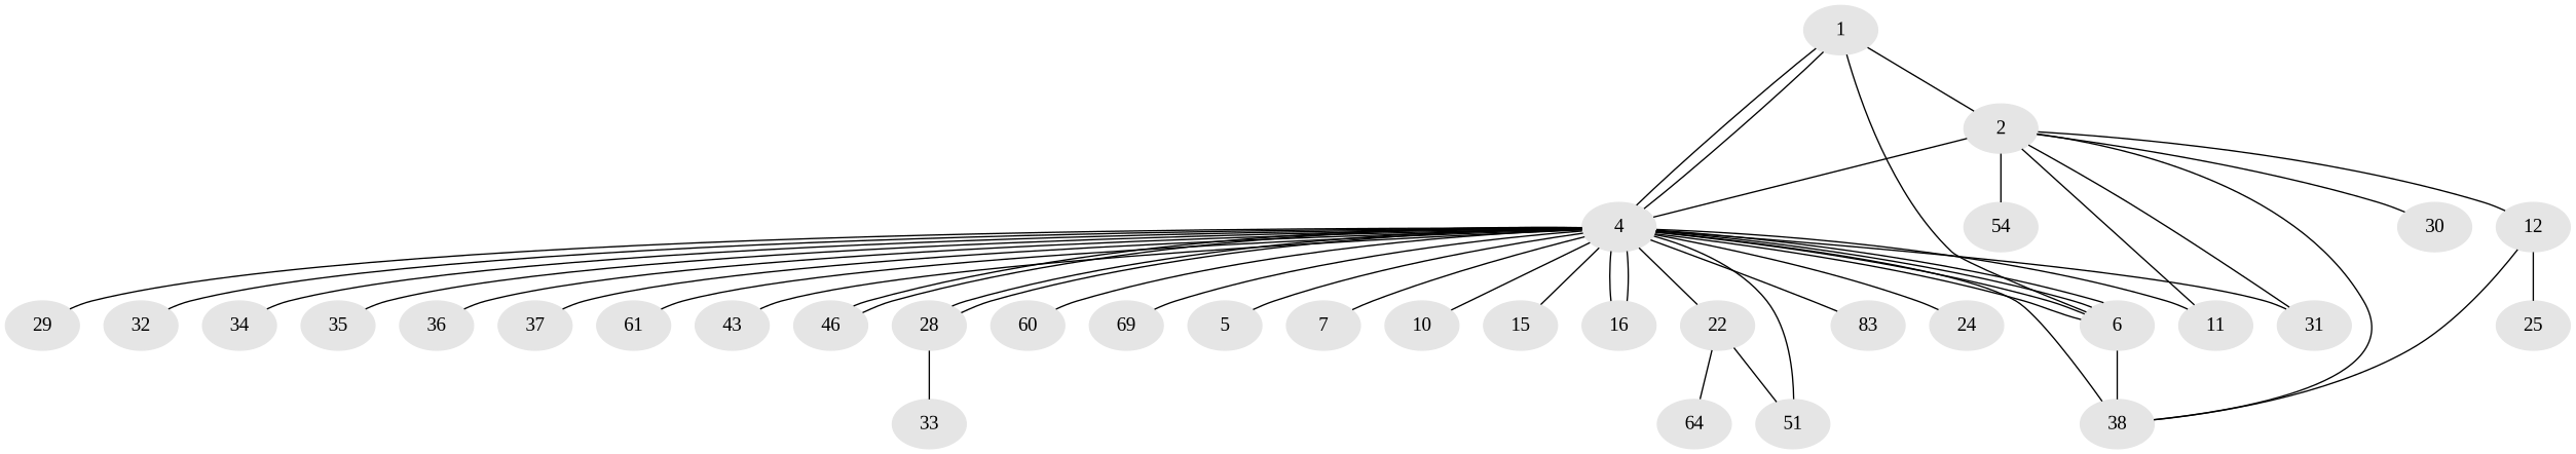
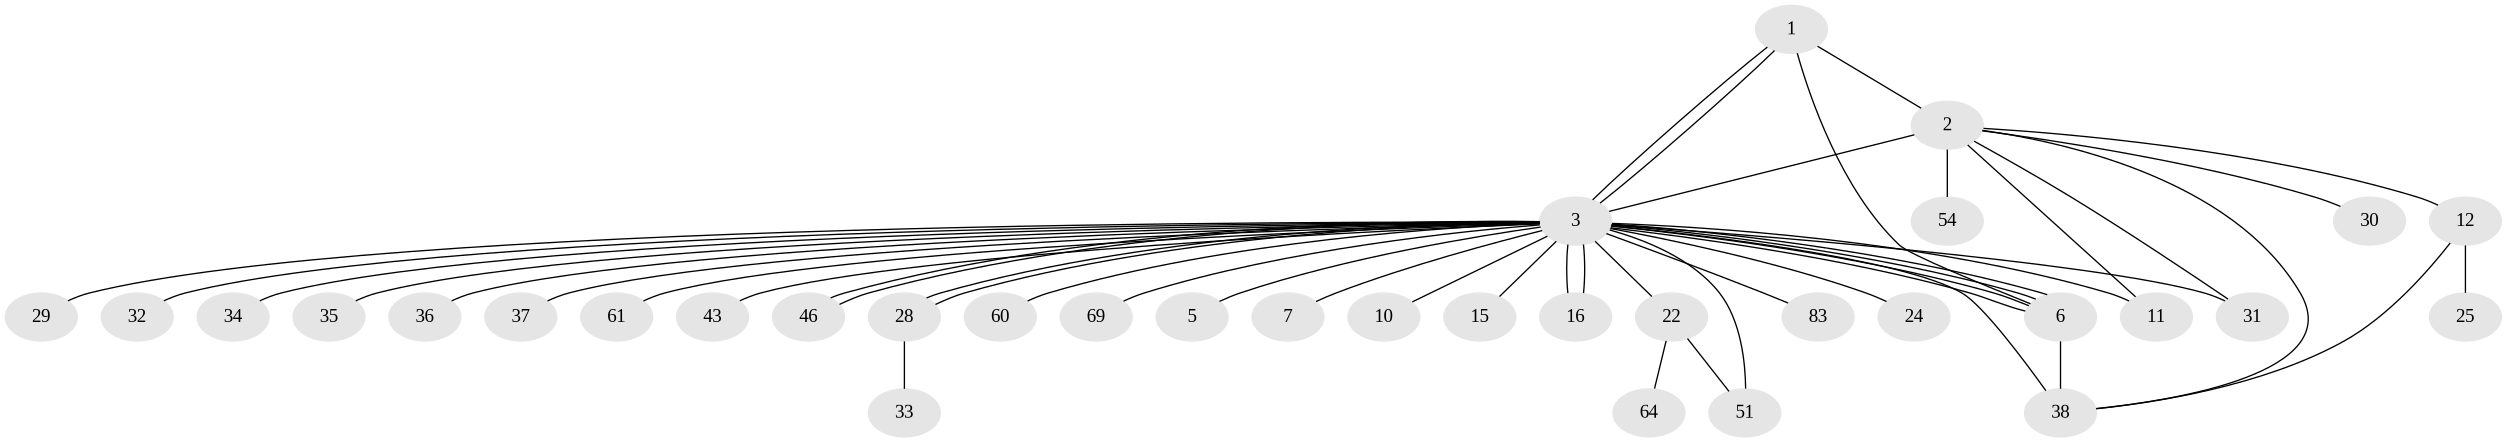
  graph {
    fontname="Liberation Serif"
    node [color=gray90 fontname="Liberation Serif" style=filled]
    edge [fontname="Liberation Serif"]
    1 [super="+67+58"]
    2 [super="+26+52+4+9"]
-   3 [super="+18+14+8+20+65" label=4]
+   3 [super="+18+14+8+20+65"]
    6 [super="+17+19+27"]
    11
    12 [super="+45"]
    30 [super="+66"]
    31
    38 [super="+48+63"]
    54
    5
    7 [super="+13"]
    10
    15
    16
    22
    n17 [label=83 super="+61"]
    24
    28
    29
    32 [super="+42+44"]
    34
    35
    36
    37 [super="+47"]
    n26 [label=61]
    43
    46 [super="+50"]
    51
    60
    69
    25
    64
    33 [super="+56"]
    1 -- 2
    1 -- 3
    1 -- 3
    1 -- 6
    2 -- 3 [weight=4]
    2 -- 11
    2 -- 12
    2 -- 30
    2 -- 31
    2 -- 38
    2 -- 54
    3 -- 6 [weight=2]
    3 -- 6
    3 -- 6
    3 -- 6
    3 -- 11
    3 -- 31
    3 -- 38 [weight=2]
    3 -- 5
    3 -- 7
    3 -- 10
    3 -- 15
    3 -- 16
    3 -- 16
    3 -- 22
    3 -- n17
    3 -- 24
    3 -- 28
    3 -- 28
    3 -- 29
    3 -- 32
    3 -- 34
    3 -- 35
    3 -- 36
    3 -- 37 [weight=2]
    3 -- n26
    3 -- 43
    3 -- 46
    3 -- 46
    3 -- 51
    3 -- 60
    3 -- 69
    6 -- 38 [weight=2]
    12 -- 38
    12 -- 25
    22 -- 51
    22 -- 64
    28 -- 33
  }
